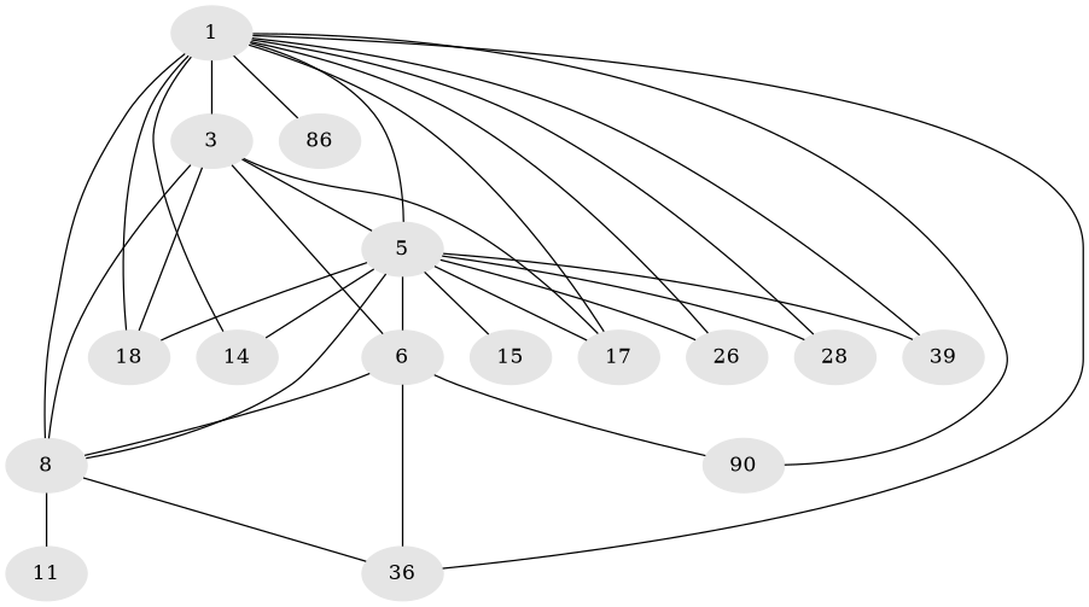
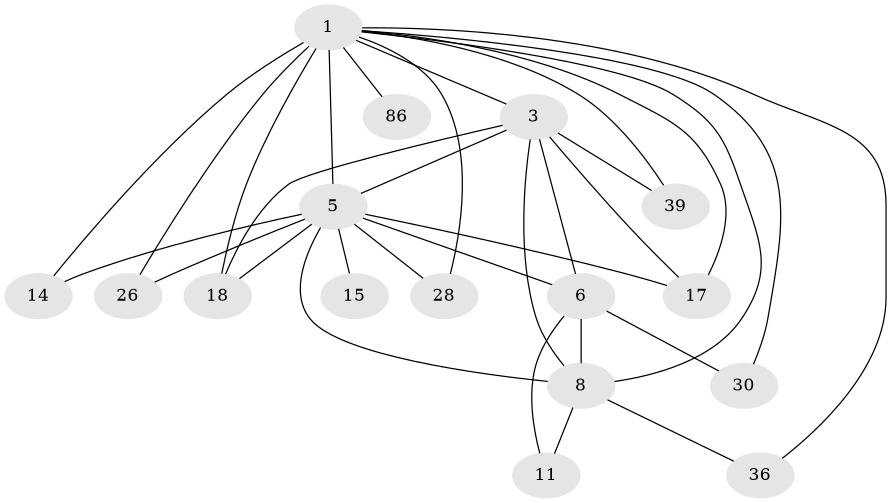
  graph {
    node [color=gray90 style=filled]
    1 [super="+38+2+4"]
    3 [super="+20+21+7+54+25+40"]
    5 [super="+35+19+33+9+53+34+13+32"]
    8
    14
    n6 [label=86]
    17 [super="+24"]
    26
    28
-   30 [label=90]
+   30
    36
    39
    18
    6 [super="+10+29+37+12"]
    15
    11
    1 -- 3 [weight=10]
    1 -- 5 [weight=12]
    1 -- 8 [weight=3]
    1 -- 14
    1 -- n6
    1 -- 17 [weight=2]
    1 -- 26
    1 -- 28
    1 -- 30
    1 -- 36
    1 -- 39
    1 -- 18 [weight=10]
    3 -- 5 [weight=7]
    3 -- 8 [weight=4]
    3 -- 17
    3 -- 18 [weight=2]
    3 -- 6 [weight=5]
    5 -- 8 [weight=2]
    5 -- 14 [weight=2]
    5 -- 17
    5 -- 26
    5 -- 28
-   5 -- 39
+   3 -- 39
    5 -- 18
    5 -- 6 [weight=5]
    5 -- 15
    8 -- 36
    8 -- 11
    6 -- 8 [weight=2]
    6 -- 30
-   6 -- 36
+   6 -- 11
  }
